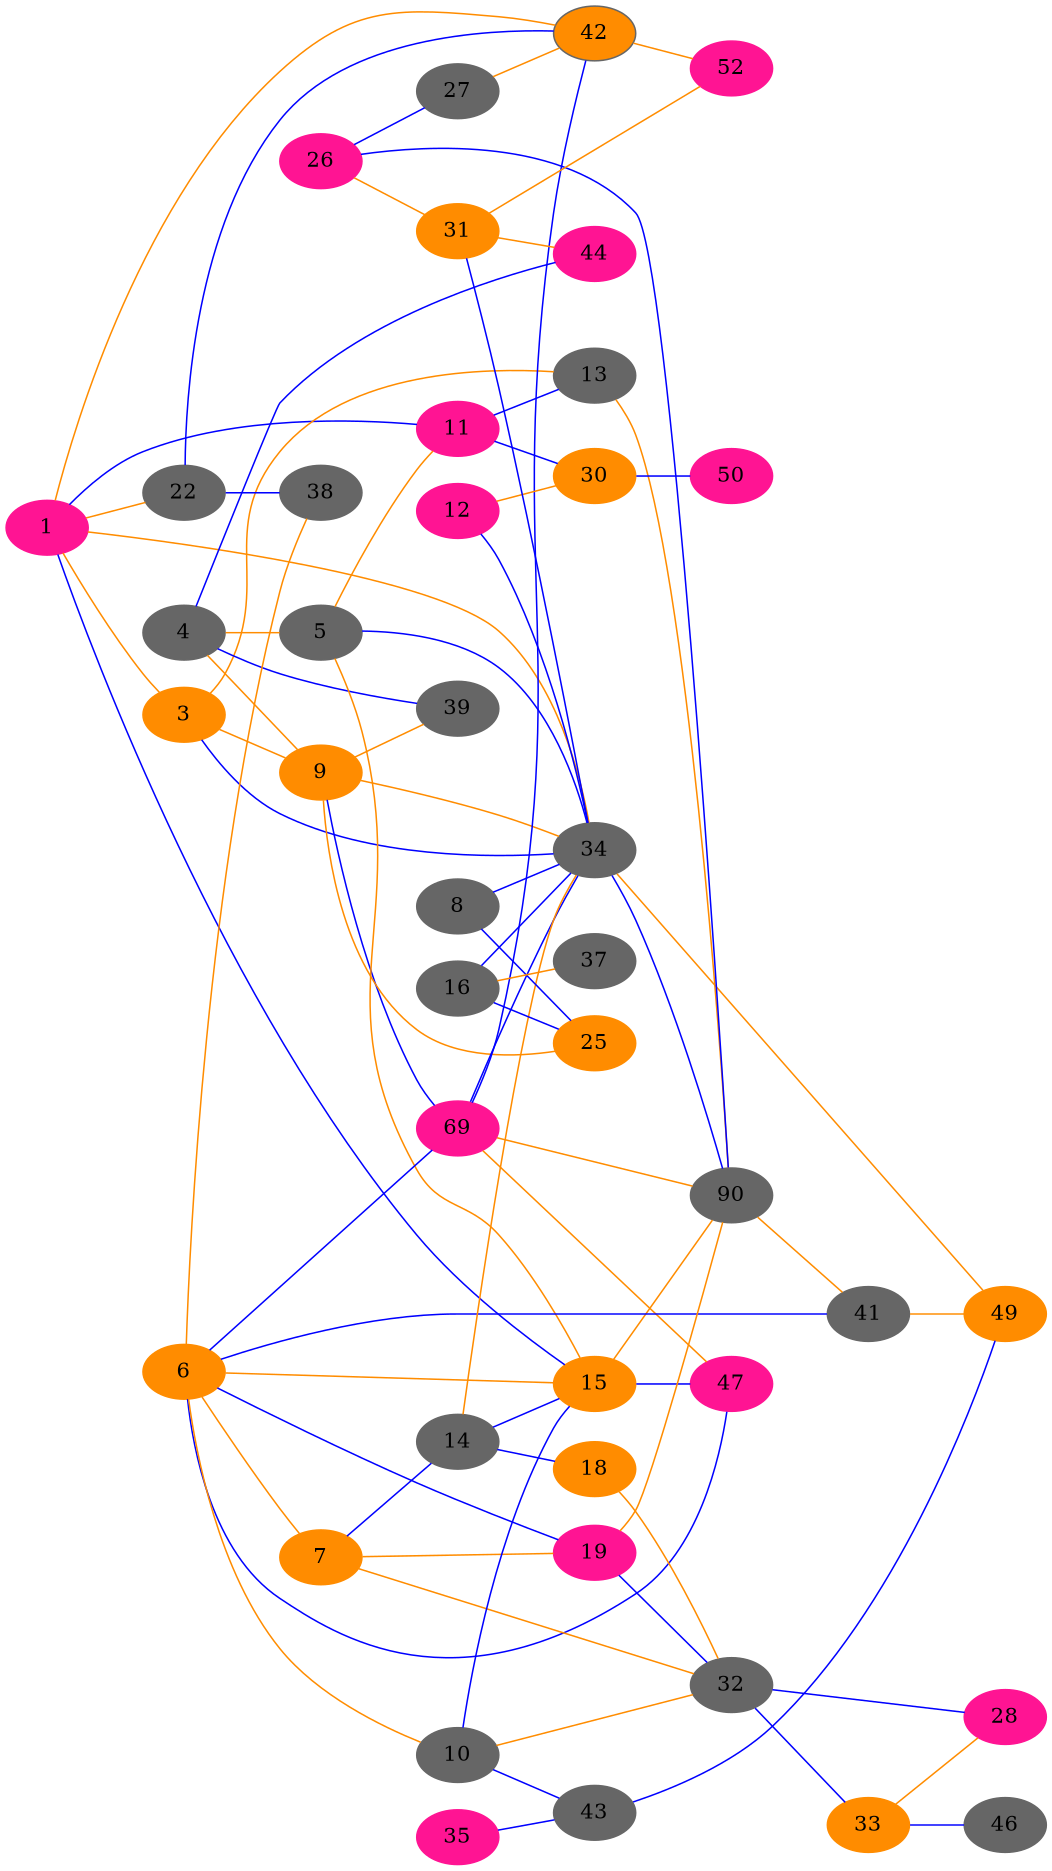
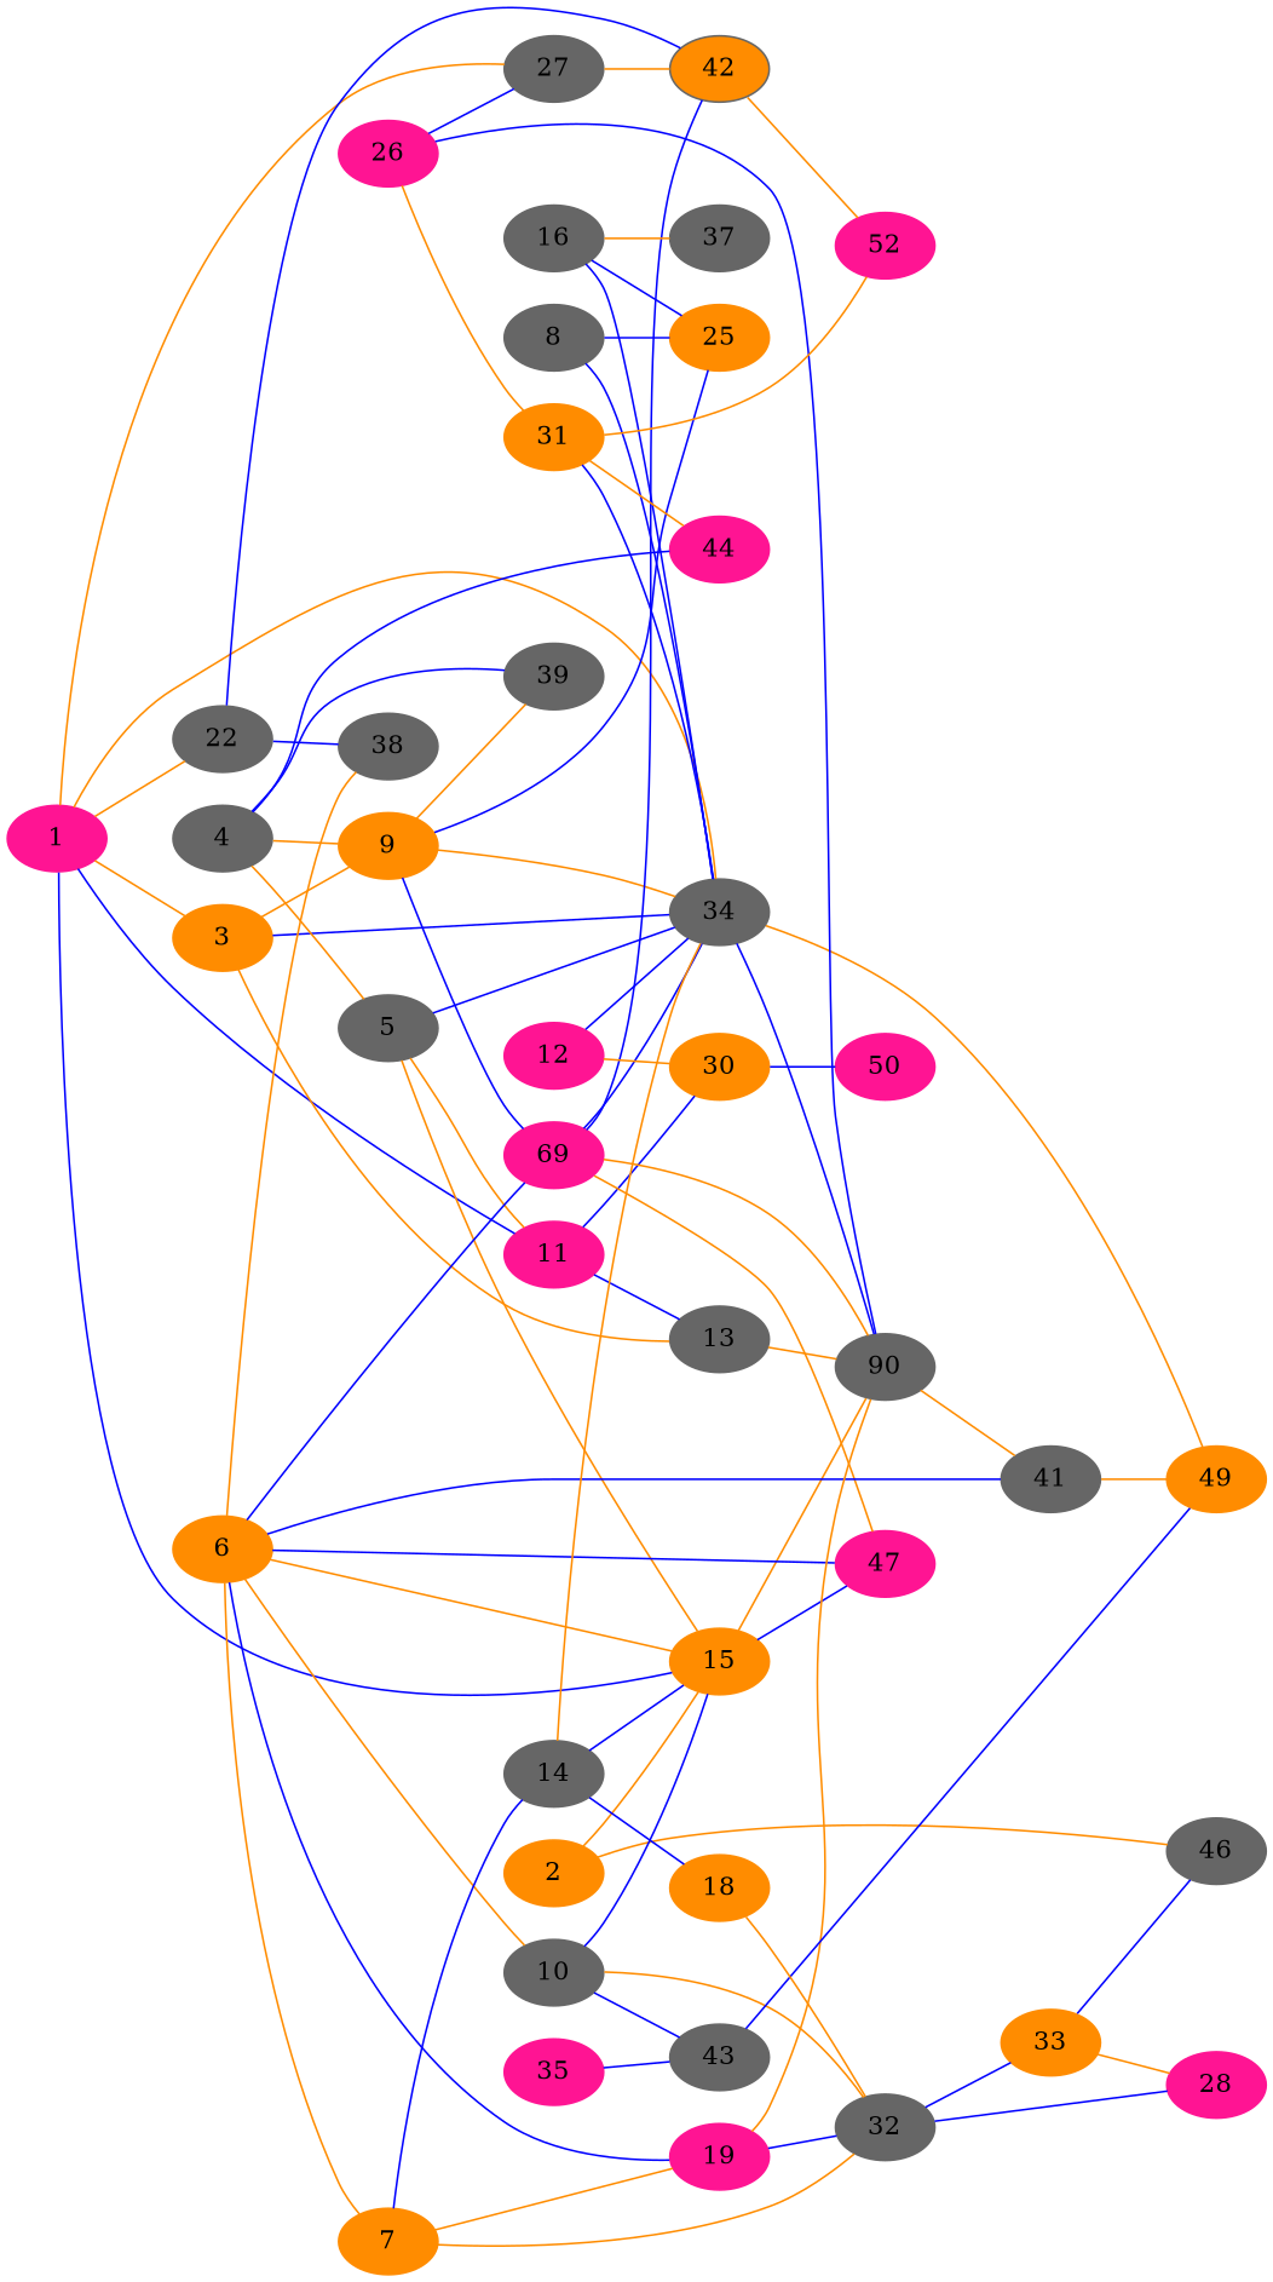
  graph {
    rankdir=LR
    node [color=gray40 style=filled]
    edge [color=darkorange weight=1.0]
    1 [color=deeppink]
    3 [color=darkorange]
    11 [color=deeppink]
    15 [color=darkorange]
    22
    27
    34
    9 [color=darkorange]
    13
    30 [color=darkorange]
    47 [color=deeppink]
    n12 [label=90]
    38
    42 [fillcolor=darkorange]
    49 [color=darkorange]
+   2 [color=darkorange]
    46
    39
    n19 [color=deeppink label=69]
    25 [color=darkorange]
    4
    5
    44 [color=deeppink]
    6 [color=darkorange]
    7 [color=darkorange]
    10
    19 [color=deeppink]
    41
    14
    32
    43
    18 [color=darkorange]
    33 [color=darkorange]
    n34 [color=deeppink label=28]
    8
    50 [color=deeppink]
    12 [color=deeppink]
    16
    37
    52 [color=deeppink]
    26 [color=deeppink]
    31 [color=darkorange]
    35 [color=deeppink]
    1 -- 3
    1 -- 11 [color=blue]
    1 -- 15 [color=blue]
    1 -- 22
-   1 -- 42
+   1 -- 27
    1 -- 34
    3 -- 34 [color=blue]
    3 -- 9
    3 -- 13 [weight=2.0]
    11 -- 13 [color=blue]
    11 -- 30 [color=blue]
    15 -- 47 [color=blue]
    15 -- n12 [weight=2.0]
    22 -- 38 [color=blue]
    22 -- 42 [color=blue]
    27 -- 42
    34 -- n12 [color=blue]
    34 -- 49
    9 -- 34
    9 -- 39
    9 -- n19 [color=blue]
-   9 -- 25
+   9 -- 25 [color=blue]
    13 -- n12
    30 -- 50 [color=blue]
    n12 -- 41
    42 -- 52
+   2 -- 15 [weight=2.0]
+   2 -- 46
    n19 -- 34 [color=blue]
    n19 -- 47
    n19 -- n12
    n19 -- 42 [color=blue]
    4 -- 9
    4 -- 39 [color=blue]
    4 -- 5
    4 -- 44 [color=blue]
    5 -- 11
    5 -- 15
    5 -- 34 [color=blue]
    6 -- 15
    6 -- 47 [color=blue]
    6 -- 38
    6 -- n19 [color=blue]
    6 -- 7
    6 -- 10
    6 -- 19 [color=blue]
    6 -- 41 [color=blue weight=2.0]
    7 -- 19
    7 -- 14 [color=blue]
    7 -- 32 [weight=2.0]
    10 -- 15 [color=blue]
    10 -- 32
    10 -- 43 [color=blue]
    19 -- n12
    19 -- 32 [color=blue]
    41 -- 49
    14 -- 15 [color=blue]
    14 -- 34
    14 -- 18 [color=blue]
    32 -- 33 [color=blue]
    32 -- n34 [color=blue]
    43 -- 49 [color=blue]
    18 -- 32
    33 -- 46 [color=blue]
    33 -- n34
    8 -- 34 [color=blue]
    8 -- 25 [color=blue]
    12 -- 34 [color=blue]
    12 -- 30
    16 -- 34 [color=blue]
    16 -- 25 [color=blue]
    16 -- 37
    26 -- 27 [color=blue]
    26 -- n12 [color=blue]
    26 -- 31
    31 -- 34 [color=blue]
    31 -- 44
    31 -- 52
    35 -- 43 [color=blue]
  }
